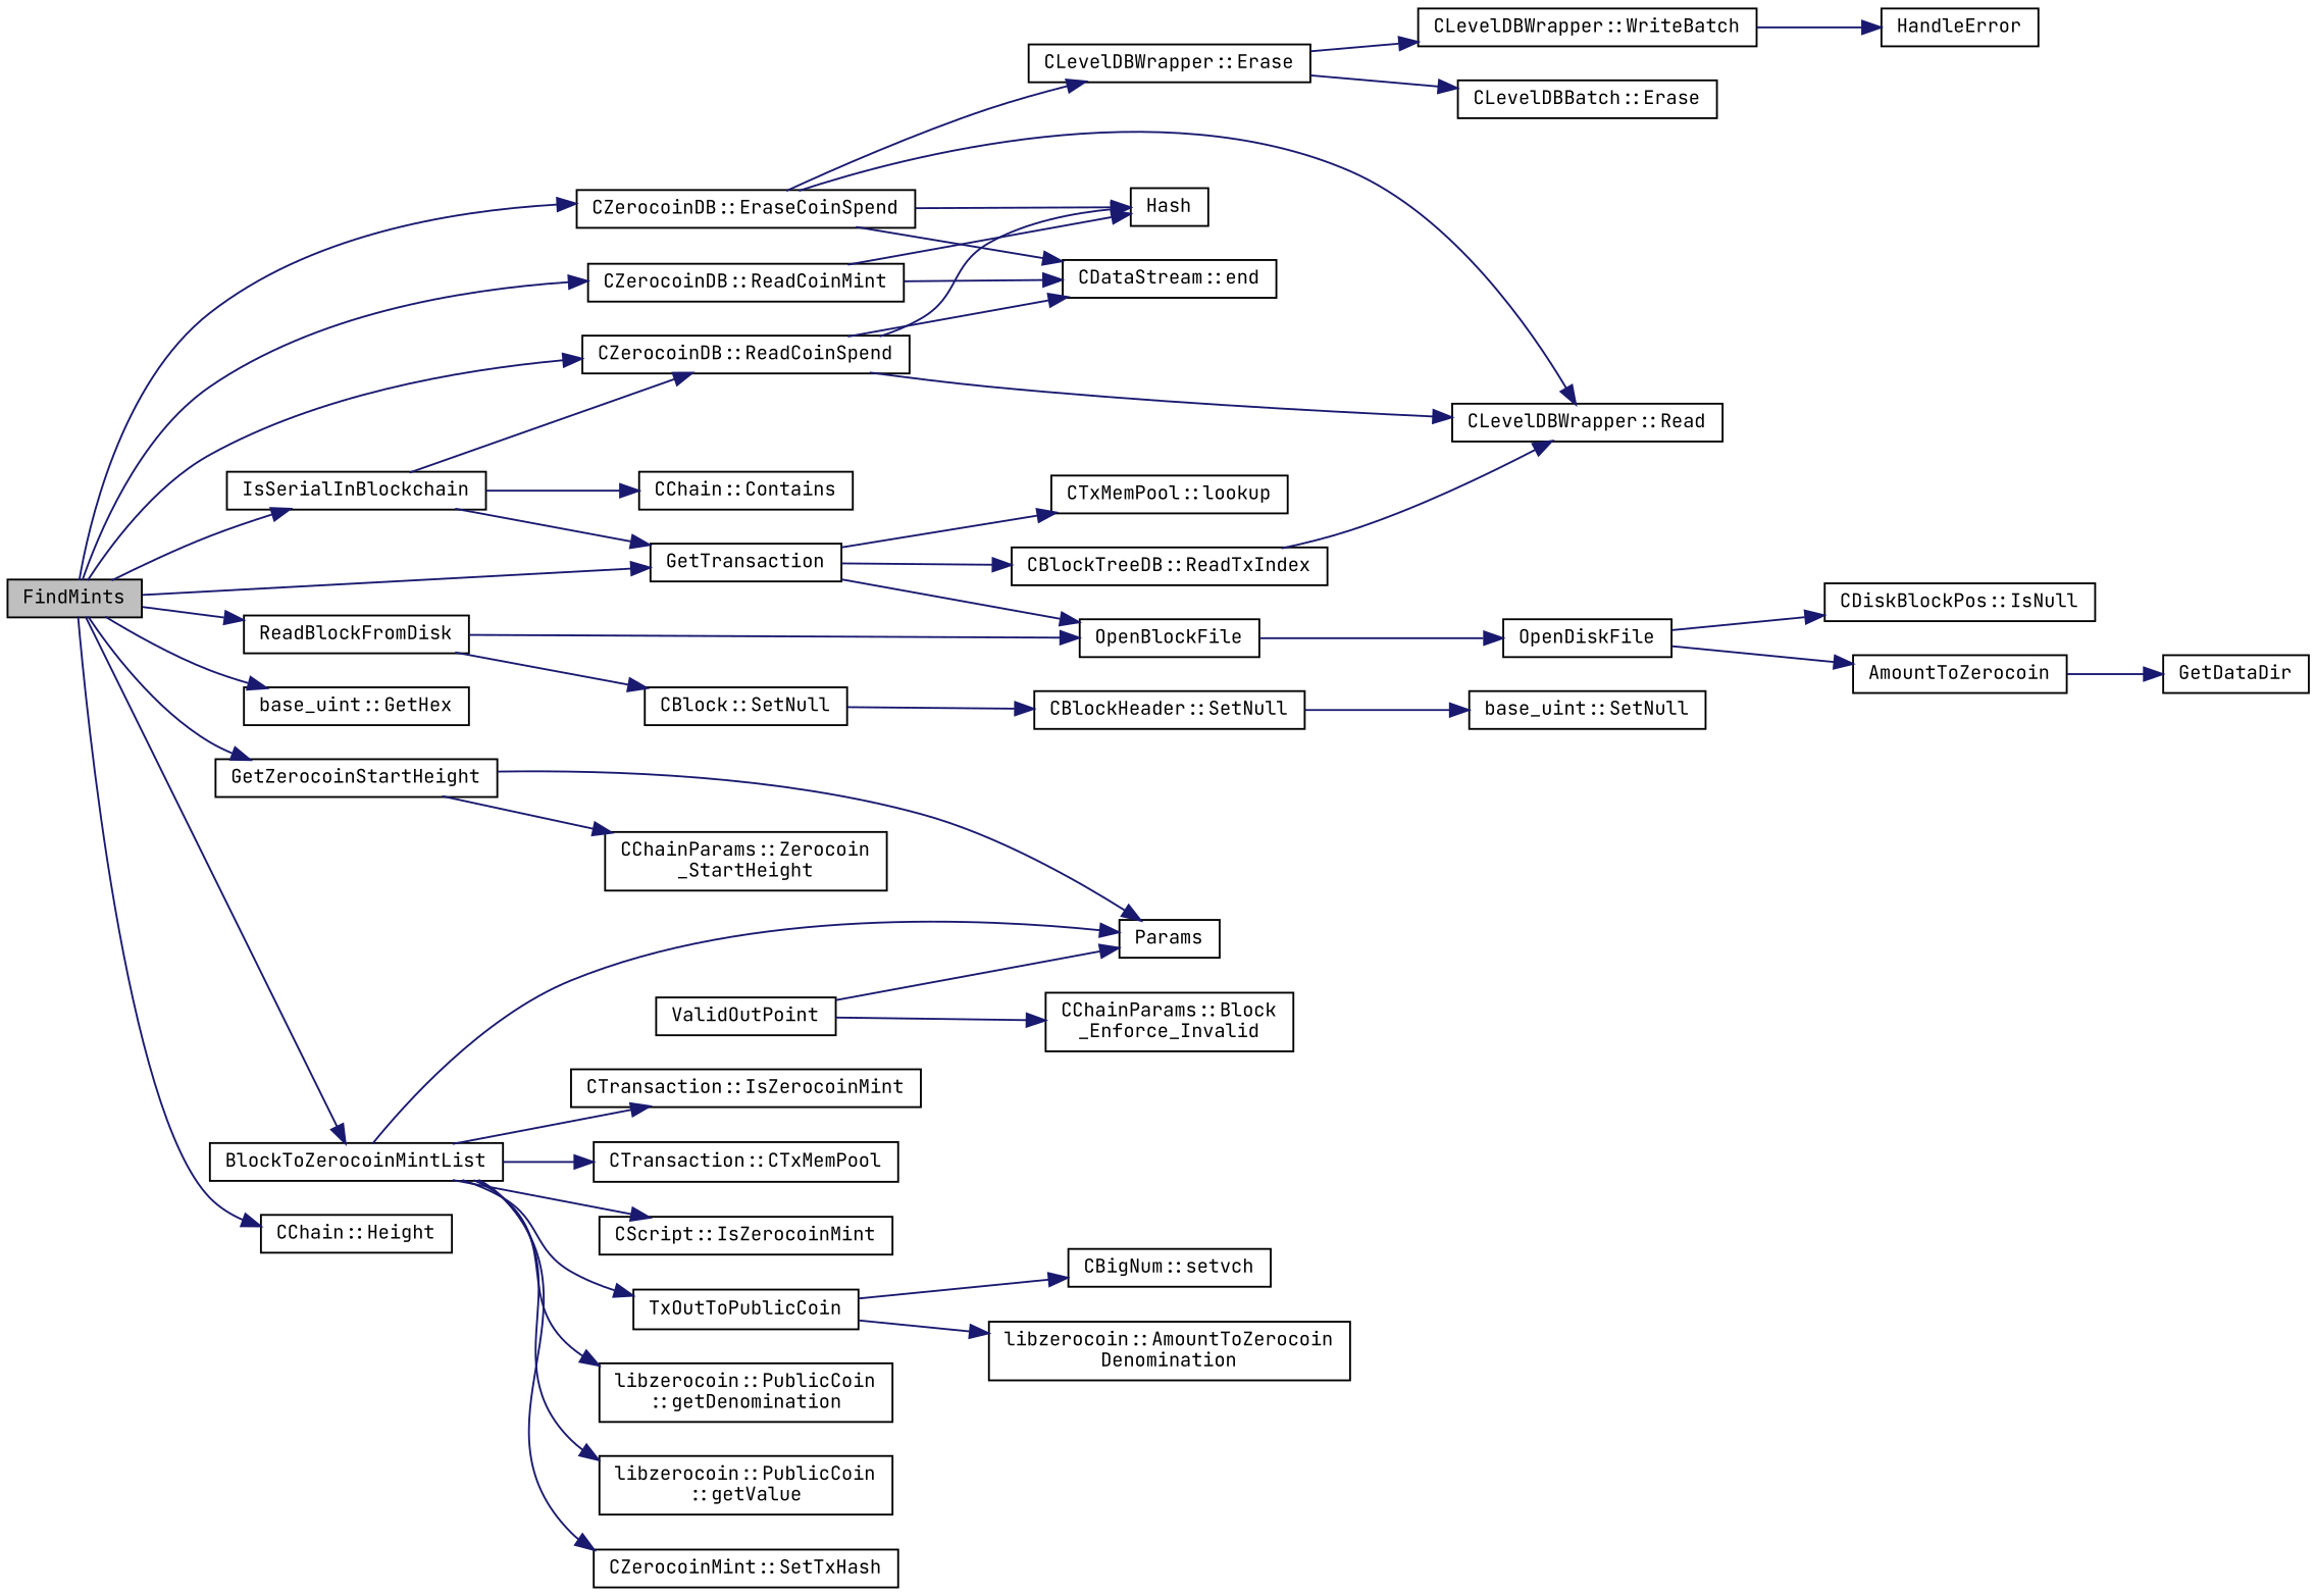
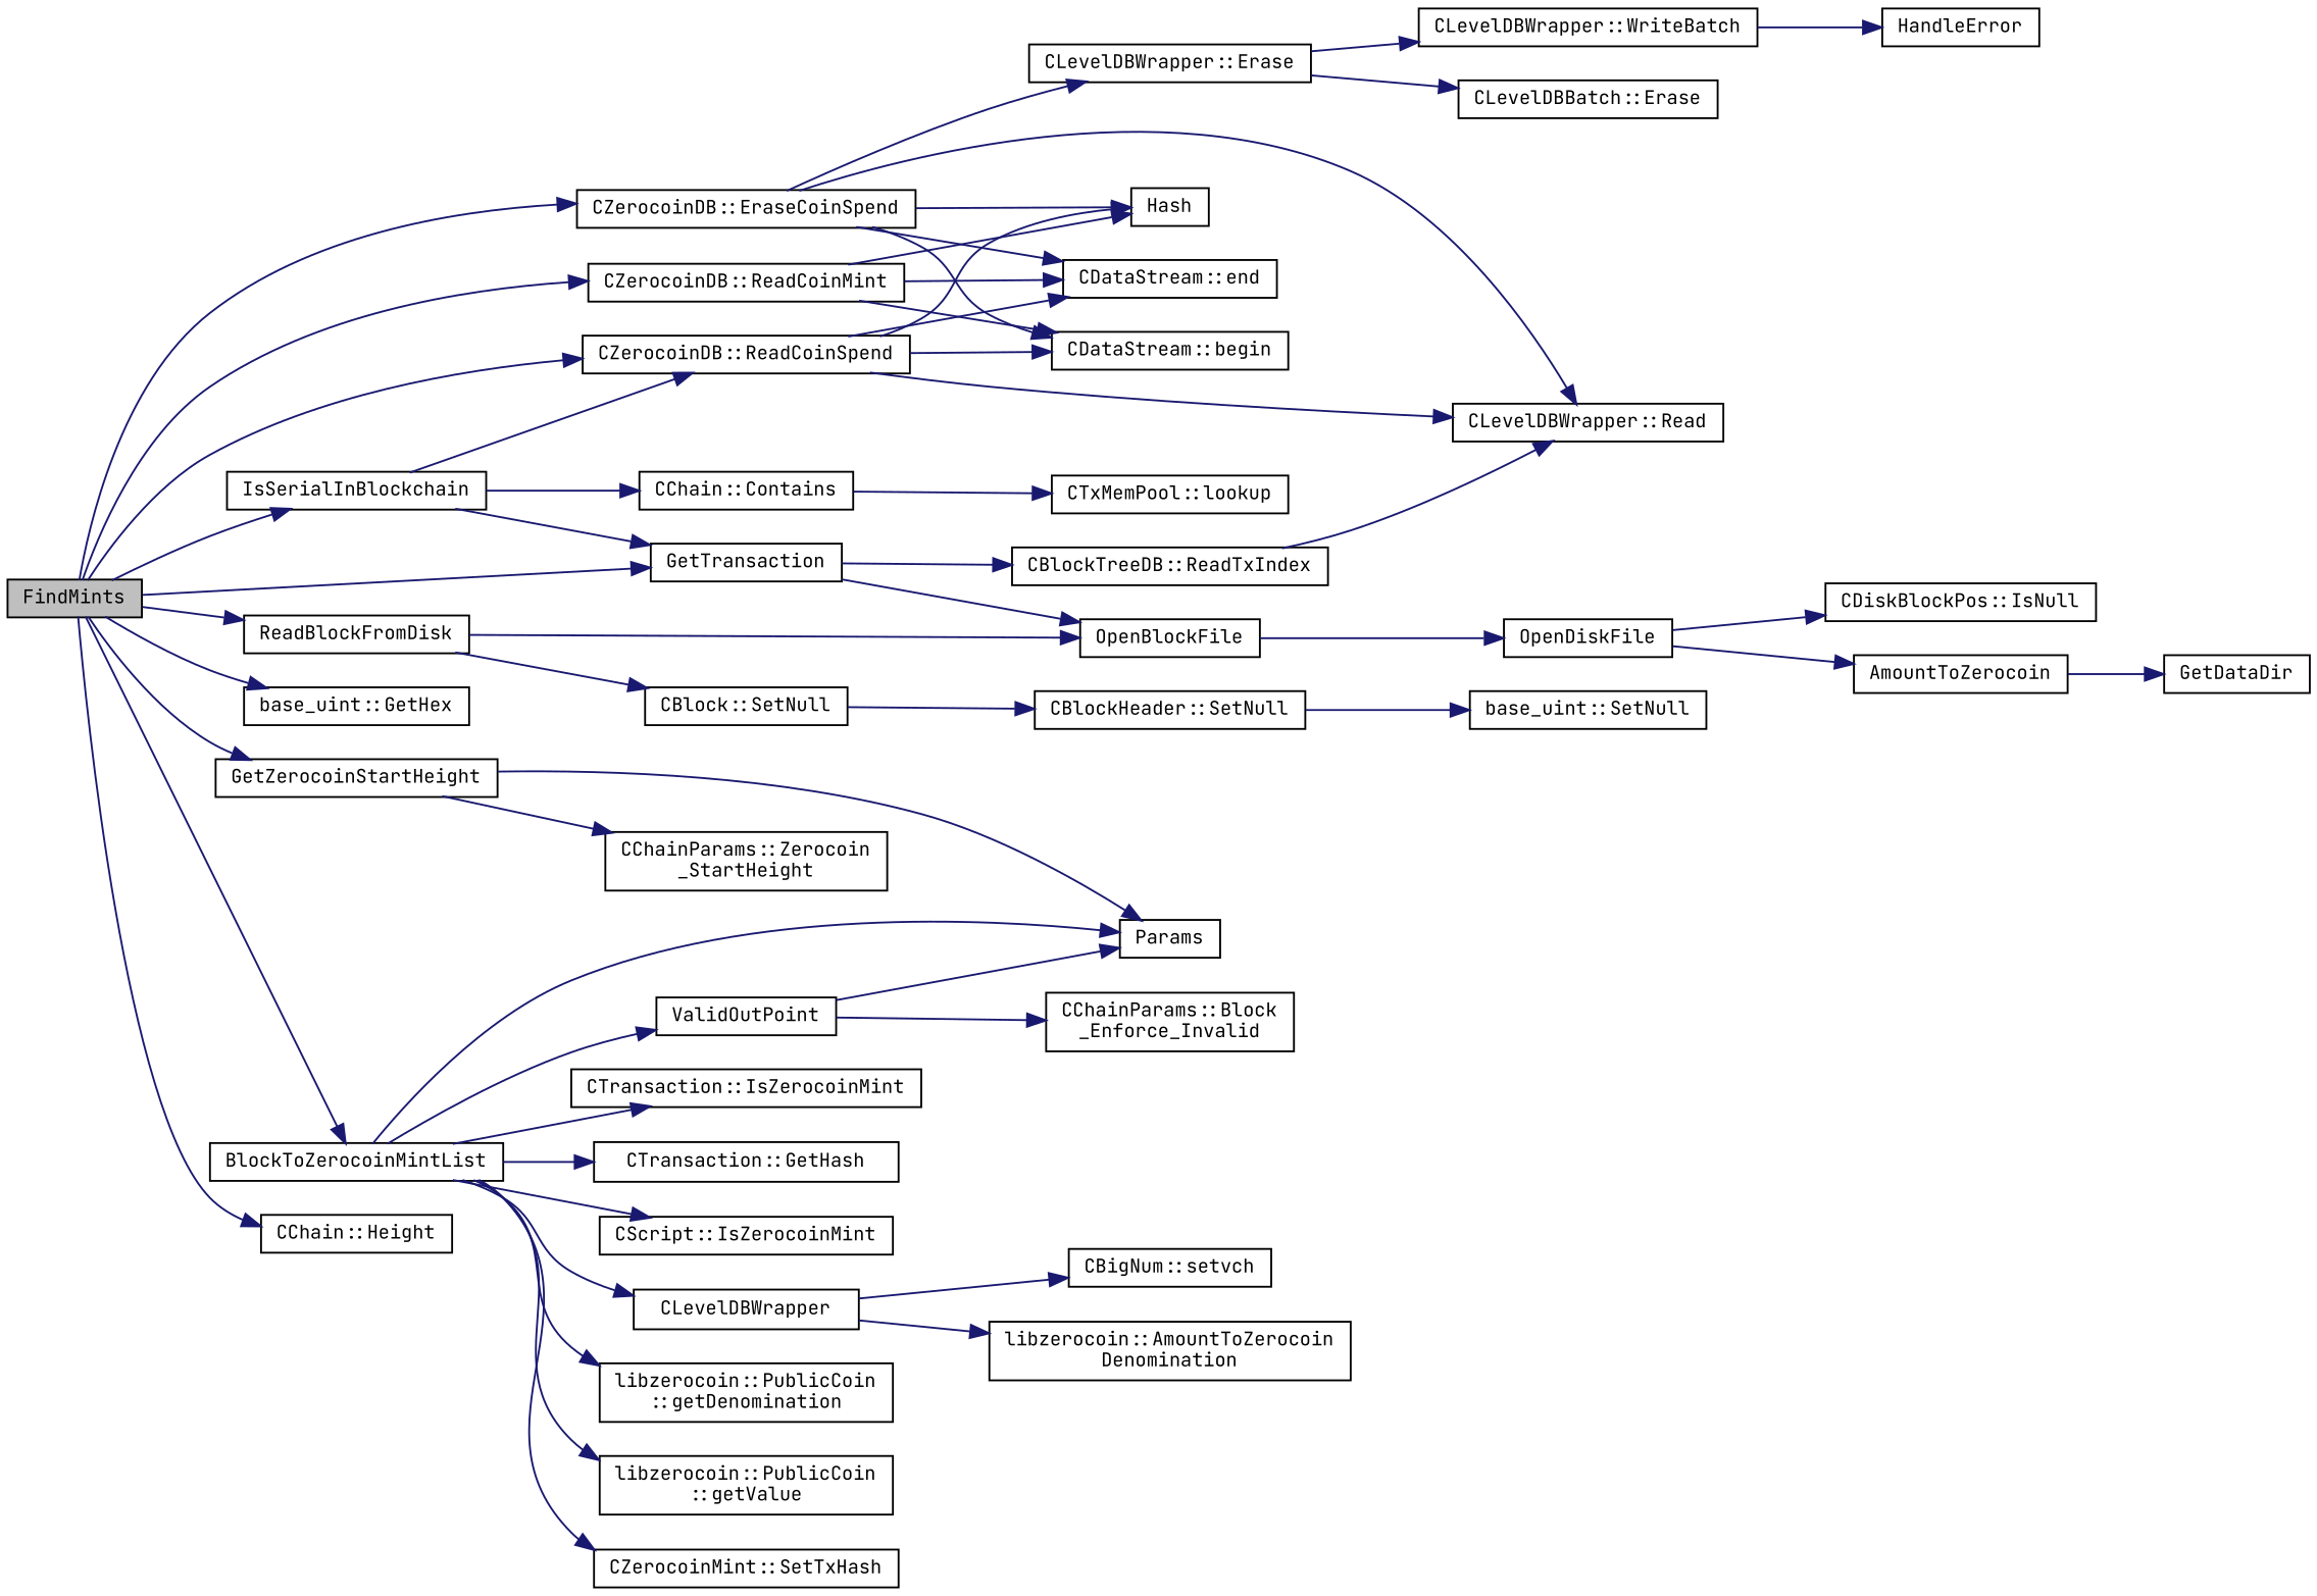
  digraph {
    fontname="JetBrains Mono"
    rankdir=LR
    node [color=black fillcolor=white fontname="JetBrains Mono" fontsize=10 shape=record style=filled]
    edge [color=midnightblue fontname="JetBrains Mono" fontsize=10 labelfontname=Helvetica labelfontsize=10 style=solid]
    n1 [fillcolor=grey75 fontcolor=black height=0.2 label=FindMints width=0.4]
    n2 [height=0.2 label="CZerocoinDB::ReadCoinMint" width=0.4]
    n3 [height=0.2 label=GetTransaction width=0.4]
    n4 [height=0.2 label="base_uint::GetHex" width=0.4]
    n5 [height=0.2 label="CZerocoinDB::ReadCoinSpend" width=0.4]
    n6 [height=0.2 label="CZerocoinDB::EraseCoinSpend" width=0.4]
    n7 [height=0.2 label=IsSerialInBlockchain width=0.4]
    n8 [height=0.2 label=GetZerocoinStartHeight width=0.4]
    n9 [height=0.2 label="CChain::Height" width=0.4]
    n10 [height=0.2 label=ReadBlockFromDisk width=0.4]
    n11 [height=0.2 label=BlockToZerocoinMintList width=0.4]
    n12 [height=0.2 label=Hash width=0.4]
+   n13 [height=0.2 label="CDataStream::begin" width=0.4]
    n14 [height=0.2 label="CDataStream::end" width=0.4]
    n15 [height=0.2 label="CTxMemPool::lookup" width=0.4]
    n16 [height=0.2 label="CBlockTreeDB::ReadTxIndex" width=0.4]
    n17 [height=0.2 label=OpenBlockFile width=0.4]
    n18 [height=0.2 label="CLevelDBWrapper::Read" width=0.4]
    n19 [height=0.2 label="CLevelDBWrapper::Erase" width=0.4]
    n20 [height=0.2 label="CChain::Contains" width=0.4]
    n21 [height=0.2 label=Params width=0.4]
    n22 [height=0.2 label="CChainParams::Zerocoin\l_StartHeight" width=0.4]
    n23 [height=0.2 label="CBlock::SetNull" width=0.4]
    n24 [height=0.2 label="CTransaction::IsZerocoinMint" width=0.4]
    n25 [height=0.2 label=ValidOutPoint width=0.4]
-   n26 [height=0.2 label="CTransaction::CTxMemPool" width=0.4]
+   n26 [height=0.2 label="CTransaction::GetHash" width=0.4]
    n27 [height=0.2 label="CScript::IsZerocoinMint" width=0.4]
-   n28 [height=0.2 label=TxOutToPublicCoin width=0.4]
+   n28 [height=0.2 label=CLevelDBWrapper width=0.4]
    n29 [height=0.2 label="libzerocoin::PublicCoin\l::getDenomination" width=0.4]
    n30 [height=0.2 label="libzerocoin::PublicCoin\l::getValue" width=0.4]
    n31 [height=0.2 label="CZerocoinMint::SetTxHash" width=0.4]
    n32 [height=0.2 label=OpenDiskFile width=0.4]
    n33 [height=0.2 label="CDiskBlockPos::IsNull" width=0.4]
    n34 [height=0.2 label=AmountToZerocoin width=0.4]
    n35 [height=0.2 label=GetDataDir width=0.4]
    n36 [height=0.2 label="CLevelDBBatch::Erase" width=0.4]
    n37 [height=0.2 label="CLevelDBWrapper::WriteBatch" width=0.4]
    n38 [height=0.2 label=HandleError width=0.4]
    n39 [height=0.2 label="CBlockHeader::SetNull" width=0.4]
    n40 [height=0.2 label="base_uint::SetNull" width=0.4]
    n41 [height=0.2 label="CChainParams::Block\l_Enforce_Invalid" width=0.4]
    n42 [height=0.2 label="CBigNum::setvch" width=0.4]
    n43 [height=0.2 label="libzerocoin::AmountToZerocoin\lDenomination" width=0.4]
    n1 -> n2
    n1 -> n3
    n1 -> n4
    n1 -> n5
    n1 -> n6
    n1 -> n7
    n1 -> n8
    n1 -> n9
    n1 -> n10
    n1 -> n11
    n2 -> n12
+   n2 -> n13
    n2 -> n14
-   n3 -> n15
+   n20 -> n15
    n3 -> n16
    n3 -> n17
    n5 -> n12
+   n5 -> n13
    n5 -> n14
    n5 -> n18
    n6 -> n12
+   n6 -> n13
    n6 -> n14
    n6 -> n18
    n6 -> n19
    n7 -> n3
    n7 -> n5
    n7 -> n20
    n8 -> n21
    n8 -> n22
    n10 -> n17
    n10 -> n23
    n11 -> n21
    n11 -> n24
+   n11 -> n25
    n11 -> n26
    n11 -> n27
    n11 -> n28
    n11 -> n29
    n11 -> n30
    n11 -> n31
    n16 -> n18
    n17 -> n32
    n19 -> n36
    n19 -> n37
    n23 -> n39
    n25 -> n21
    n25 -> n41
    n28 -> n42
    n28 -> n43
    n32 -> n33
    n32 -> n34
    n34 -> n35
    n37 -> n38
    n39 -> n40
  }
